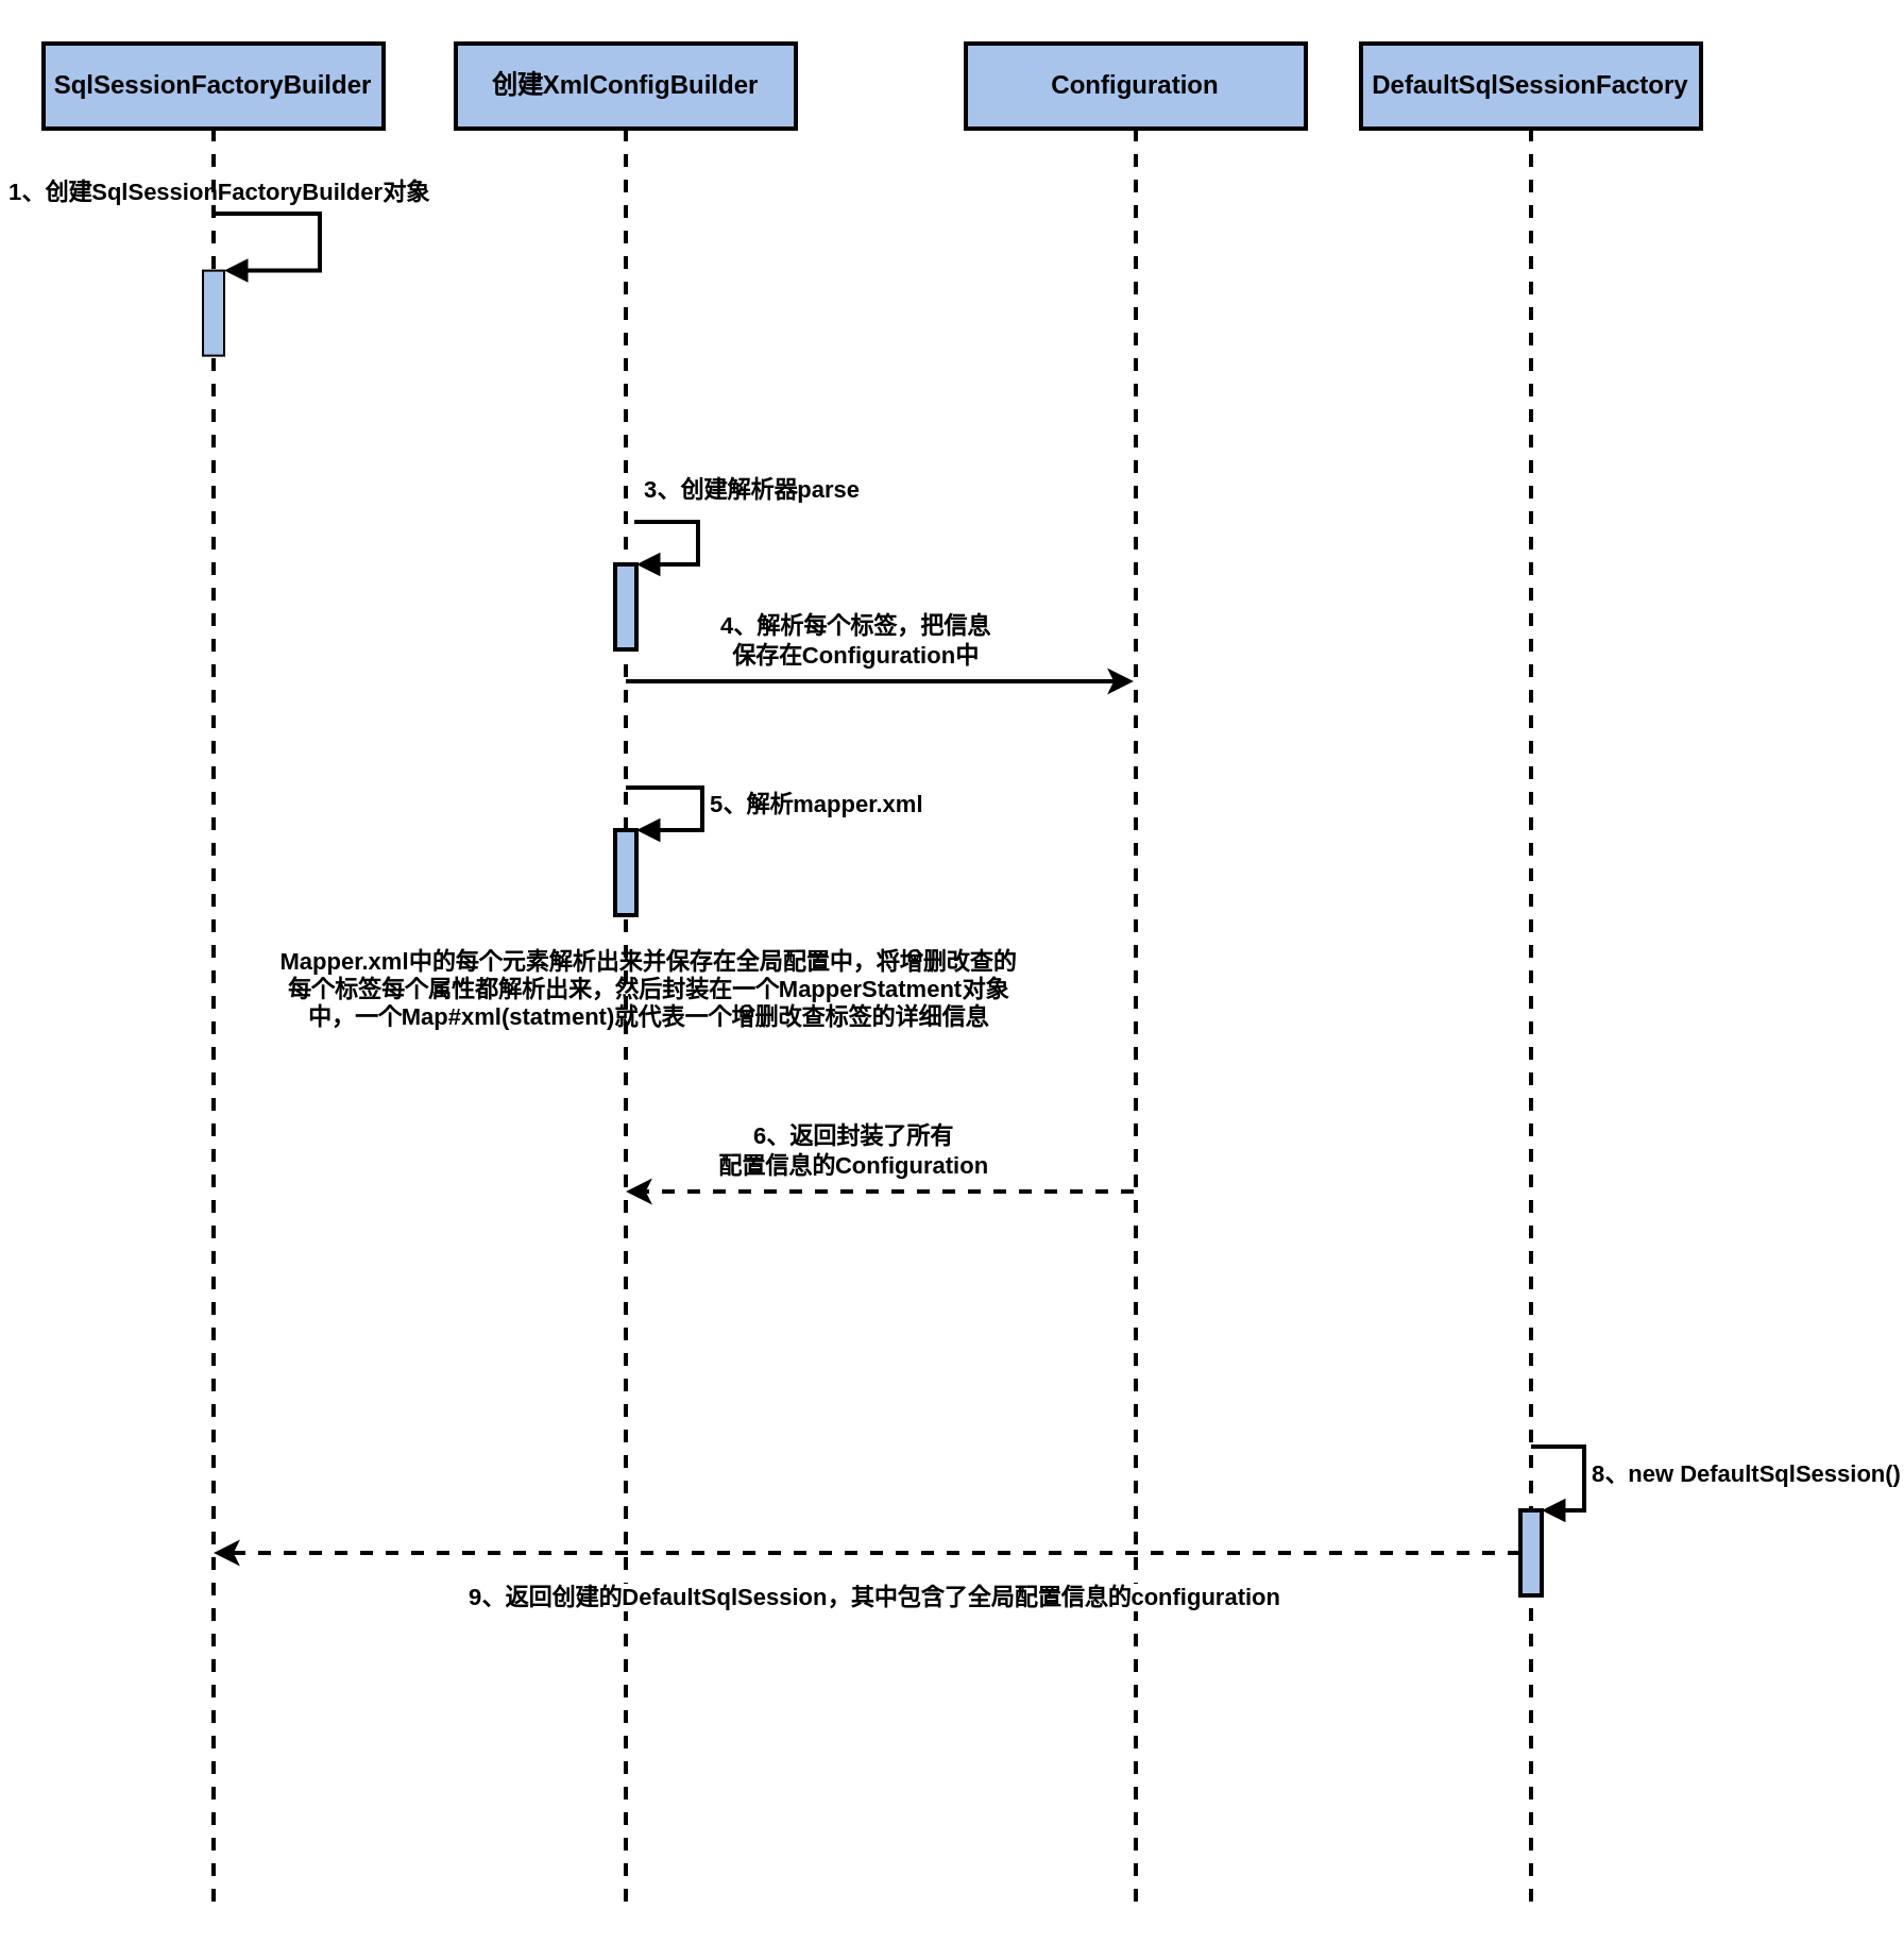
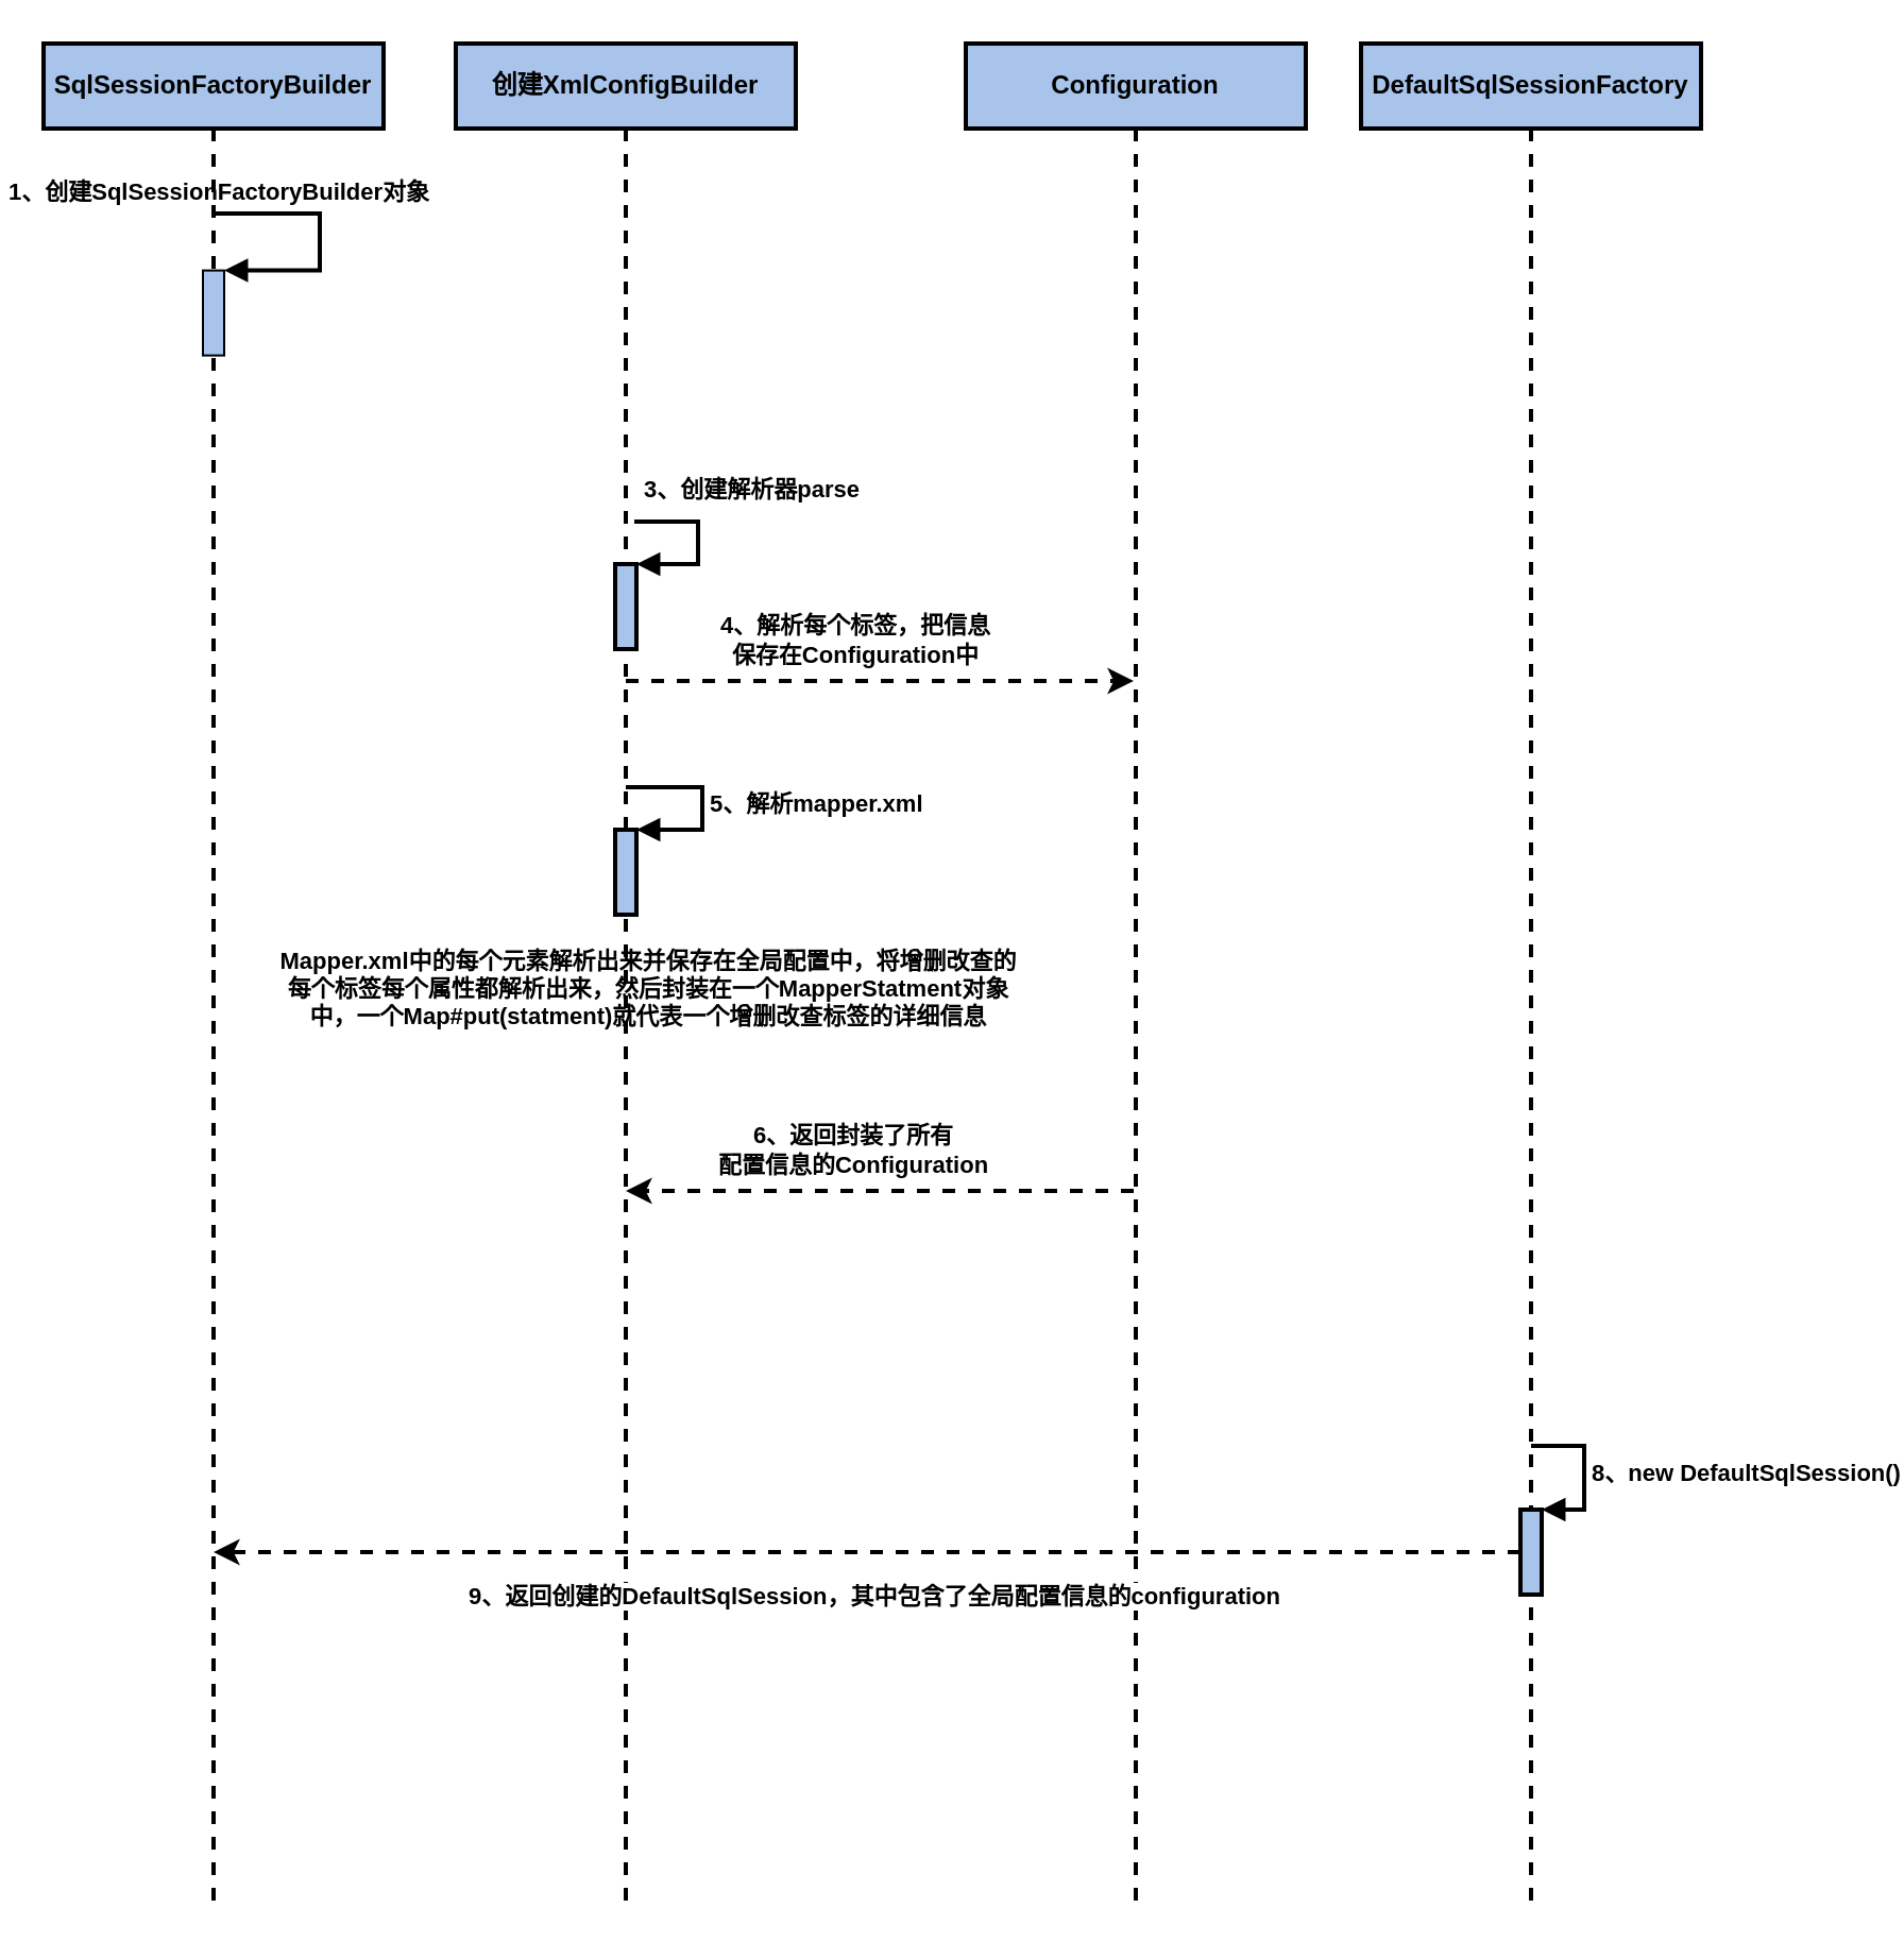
  <mxCell id="0" />
  <mxCell id="1" parent="0" />
  <mxCell id="2" value="SqlSessionFactoryBuilder" style="shape=umlLifeline;perimeter=lifelinePerimeter;whiteSpace=wrap;html=1;container=1;collapsible=0;recursiveResize=0;outlineConnect=0;fontStyle=1;fillColor=#A9C4EB;strokeWidth=2;" vertex="1" parent="1"><mxGeometry x="20" y="20" width="160" height="880" as="geometry" /></mxCell>
  <mxCell id="3" value="" style="html=1;points=[];perimeter=orthogonalPerimeter;fillColor=#A9C4EB;" vertex="1" parent="2"><mxGeometry x="75" y="106.8" width="10" height="40" as="geometry" /></mxCell>
  <mxCell id="4" value="1、创建SqlSessionFactoryBuilder对象" style="edgeStyle=orthogonalEdgeStyle;html=1;align=left;spacingLeft=2;endArrow=block;rounded=0;entryX=1;entryY=0;exitX=0.501;exitY=0.222;exitDx=0;exitDy=0;exitPerimeter=0;labelBackgroundColor=none;fontSize=11;strokeWidth=2;fontStyle=1" edge="1" target="3" parent="2"><mxGeometry x="-1" y="101" relative="1" as="geometry"><mxPoint x="80.16" y="80.02" as="sourcePoint" /><Array as="points"><mxPoint x="130" y="79.8" /><mxPoint x="130" y="106.8" /></Array><mxPoint x="-100" y="91" as="offset" /></mxGeometry></mxCell>
- <mxCell id="5" value="" style="edgeStyle=orthogonalEdgeStyle;rounded=0;orthogonalLoop=1;jettySize=auto;html=1;labelBackgroundColor=none;fontSize=11;fontColor=#000000;strokeWidth=2;" edge="1" parent="1" source="7" target="14"><mxGeometry relative="1" as="geometry"><Array as="points"><mxPoint x="430" y="320" /><mxPoint x="430" y="320" /></Array></mxGeometry></mxCell>
+ <mxCell id="5" value="" style="edgeStyle=orthogonalEdgeStyle;rounded=0;orthogonalLoop=1;jettySize=auto;html=1;labelBackgroundColor=none;fontSize=11;fontColor=#000000;strokeWidth=2;dashed=1;" edge="1" parent="1" source="7" target="14"><mxGeometry relative="1" as="geometry"><Array as="points"><mxPoint x="430" y="320" /><mxPoint x="430" y="320" /></Array></mxGeometry></mxCell>
  <mxCell id="6" value="4、解析每个标签，把信息&lt;br&gt;保存在Configuration中" style="edgeLabel;html=1;align=center;verticalAlign=middle;resizable=0;points=[];fontSize=11;fontColor=#000000;fontStyle=1" vertex="1" connectable="0" parent="5"><mxGeometry x="-0.105" y="3" relative="1" as="geometry"><mxPoint y="-17" as="offset" /></mxGeometry></mxCell>
  <mxCell id="7" value="创建XmlConfigBuilder" style="shape=umlLifeline;perimeter=lifelinePerimeter;whiteSpace=wrap;html=1;container=1;collapsible=0;recursiveResize=0;outlineConnect=0;fontStyle=1;fillColor=#A9C4EB;strokeWidth=2;" vertex="1" parent="1"><mxGeometry x="214" y="20" width="160" height="880" as="geometry" /></mxCell>
  <mxCell id="8" value="" style="html=1;points=[];perimeter=orthogonalPerimeter;fontSize=11;fontColor=#000000;strokeWidth=2;fillColor=#A9C4EB;" vertex="1" parent="7"><mxGeometry x="75" y="245" width="10" height="40" as="geometry" /></mxCell>
  <mxCell id="9" value="3、创建解析器parse" style="edgeStyle=orthogonalEdgeStyle;html=1;align=left;spacingLeft=2;endArrow=block;rounded=0;entryX=1;entryY=0;labelBackgroundColor=none;fontSize=11;fontColor=#000000;strokeWidth=2;fontStyle=1" edge="1" target="8" parent="7"><mxGeometry x="-0.975" y="15" relative="1" as="geometry"><mxPoint x="84" y="225" as="sourcePoint" /><Array as="points"><mxPoint x="114" y="225" /></Array><mxPoint as="offset" /></mxGeometry></mxCell>
  <mxCell id="10" value="" style="html=1;points=[];perimeter=orthogonalPerimeter;fontSize=11;fontColor=#000000;strokeWidth=2;fillColor=#A9C4EB;" vertex="1" parent="7"><mxGeometry x="75" y="370" width="10" height="40" as="geometry" /></mxCell>
  <mxCell id="11" value="5、解析mapper.xml" style="edgeStyle=orthogonalEdgeStyle;html=1;align=left;spacingLeft=2;endArrow=block;rounded=0;entryX=1;entryY=0;labelBackgroundColor=none;fontSize=11;fontColor=#000000;strokeWidth=2;fontStyle=1" edge="1" target="10" parent="7"><mxGeometry relative="1" as="geometry"><mxPoint x="80" y="350" as="sourcePoint" /><Array as="points"><mxPoint x="116" y="350" /><mxPoint x="116" y="370" /></Array></mxGeometry></mxCell>
  <mxCell id="12" value="" style="edgeStyle=orthogonalEdgeStyle;rounded=0;orthogonalLoop=1;jettySize=auto;html=1;labelBackgroundColor=none;fontSize=11;fontColor=#000000;strokeWidth=2;dashed=1;" edge="1" parent="1" source="14"><mxGeometry relative="1" as="geometry"><mxPoint x="294" y="560" as="targetPoint" /><Array as="points"><mxPoint x="390" y="560" /><mxPoint x="390" y="560" /></Array></mxGeometry></mxCell>
  <mxCell id="13" value="6、返回封装了所有&lt;br&gt;配置信息的Configuration" style="edgeLabel;html=1;align=center;verticalAlign=middle;resizable=0;points=[];fontSize=11;fontColor=#000000;fontStyle=1" vertex="1" connectable="0" parent="12"><mxGeometry x="0.114" y="-4" relative="1" as="geometry"><mxPoint y="-16" as="offset" /></mxGeometry></mxCell>
  <mxCell id="14" value="Configuration" style="shape=umlLifeline;perimeter=lifelinePerimeter;whiteSpace=wrap;html=1;container=1;collapsible=0;recursiveResize=0;outlineConnect=0;fontStyle=1;fillColor=#A9C4EB;strokeWidth=2;" vertex="1" parent="1"><mxGeometry x="454" y="20" width="160" height="880" as="geometry" /></mxCell>
- <mxCell id="15" value="Mapper.xml中的每个元素解析出来并保存在全局配置中，将增删改查的每个标签每个属性都解析出来，然后封装在一个MapperStatment对象中，一个Map#xml(statment)就代表一个增删改查标签的详细信息" style="text;html=1;strokeColor=none;fillColor=none;align=center;verticalAlign=middle;whiteSpace=wrap;rounded=0;fontSize=11;fontColor=#000000;fontStyle=1" vertex="1" parent="1"><mxGeometry x="130" y="440" width="350" height="50" as="geometry" /></mxCell>
+ <mxCell id="15" value="Mapper.xml中的每个元素解析出来并保存在全局配置中，将增删改查的每个标签每个属性都解析出来，然后封装在一个MapperStatment对象中，一个Map#put(statment)就代表一个增删改查标签的详细信息" style="text;html=1;strokeColor=none;fillColor=none;align=center;verticalAlign=middle;whiteSpace=wrap;rounded=0;fontSize=11;fontColor=#000000;fontStyle=1" vertex="1" parent="1"><mxGeometry x="130" y="440" width="350" height="50" as="geometry" /></mxCell>
  <mxCell id="16" value="DefaultSqlSessionFactory" style="shape=umlLifeline;perimeter=lifelinePerimeter;whiteSpace=wrap;html=1;container=1;collapsible=0;recursiveResize=0;outlineConnect=0;fontStyle=1;fillColor=#A9C4EB;strokeWidth=2;" vertex="1" parent="1"><mxGeometry x="640" y="20" width="160" height="880" as="geometry" /></mxCell>
  <mxCell id="17" value="" style="html=1;points=[];perimeter=orthogonalPerimeter;fontSize=11;fontColor=#000000;strokeWidth=2;fillColor=#A9C4EB;" vertex="1" parent="16"><mxGeometry x="75" y="690" width="10" height="40" as="geometry" /></mxCell>
  <mxCell id="18" value="8、new DefaultSqlSession()" style="edgeStyle=orthogonalEdgeStyle;html=1;align=left;spacingLeft=2;endArrow=block;rounded=0;entryX=1;entryY=0;labelBackgroundColor=none;fontSize=11;fontColor=#000000;strokeWidth=2;fontStyle=1" edge="1" target="17" parent="16"><mxGeometry relative="1" as="geometry"><mxPoint x="80" y="660" as="sourcePoint" /><Array as="points"><mxPoint x="105" y="660" /><mxPoint x="105" y="690" /></Array></mxGeometry></mxCell>
  <mxCell id="19" value="" style="edgeStyle=orthogonalEdgeStyle;rounded=0;orthogonalLoop=1;jettySize=auto;html=1;labelBackgroundColor=none;fontSize=11;fontColor=#000000;strokeWidth=2;dashed=1;" edge="1" parent="1" source="17" target="2"><mxGeometry relative="1" as="geometry"><Array as="points"><mxPoint x="260" y="730" /><mxPoint x="260" y="730" /></Array></mxGeometry></mxCell>
  <mxCell id="20" value="9、返回创建的DefaultSqlSession，其中包含了全局配置信息的configuration" style="edgeLabel;html=1;align=center;verticalAlign=middle;resizable=0;points=[];fontSize=11;fontColor=#000000;fontStyle=1" vertex="1" connectable="0" parent="19"><mxGeometry x="0.107" y="-4" relative="1" as="geometry"><mxPoint x="35" y="24" as="offset" /></mxGeometry></mxCell>
